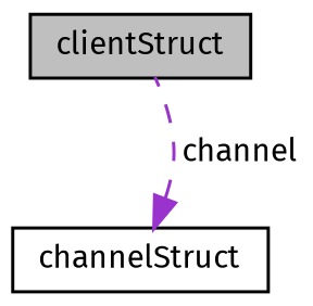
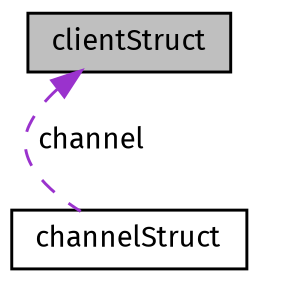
  digraph {
    fontname="Fira Sans"
    node [color=black fontname="Fira Sans" fontsize=10 shape=record style=filled]
    n1 [fillcolor=grey75 fontcolor=black height=0.2 label=clientStruct width=0.4]
    n2 [fillcolor=white height=0.2 label=channelStruct width=0.4]
-   n2 -> n1 [color=darkorchid3 dir=back fontname="Fira Sans" fontsize=10 label=" channel" labelfontname=Helvetica labelfontsize=10 style=dashed]
+   n1 -> n2 [color=darkorchid3 dir=back fontname="Fira Sans" fontsize=10 label=" channel" labelfontname=Helvetica labelfontsize=10 style=dashed]
  }
